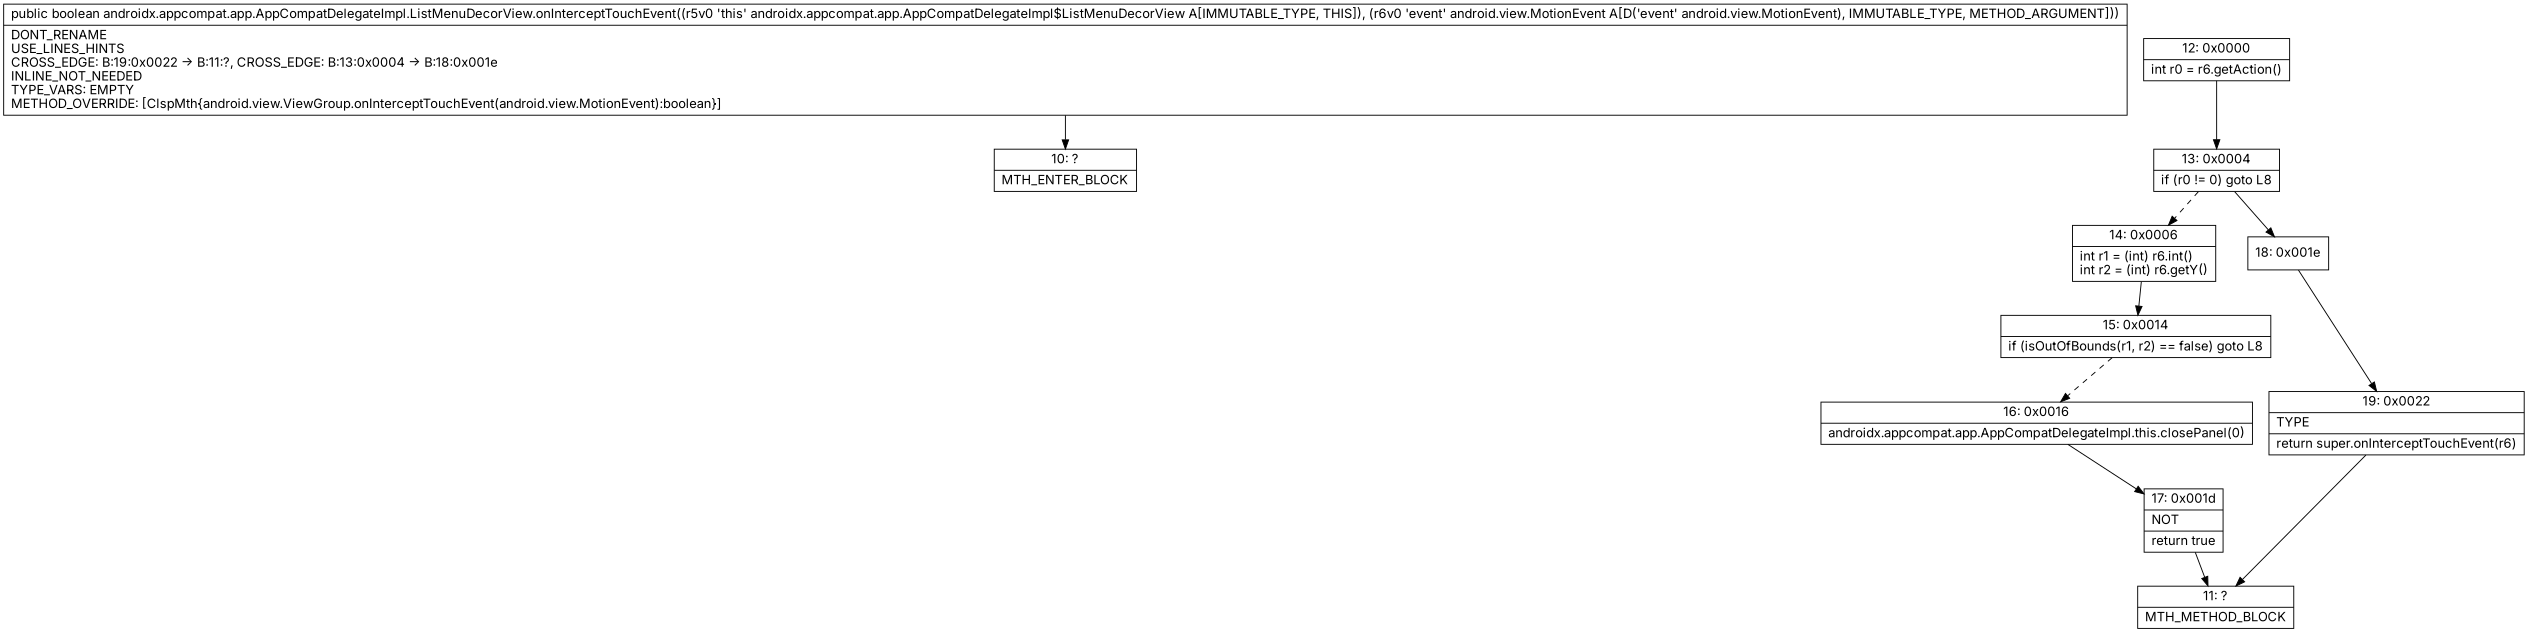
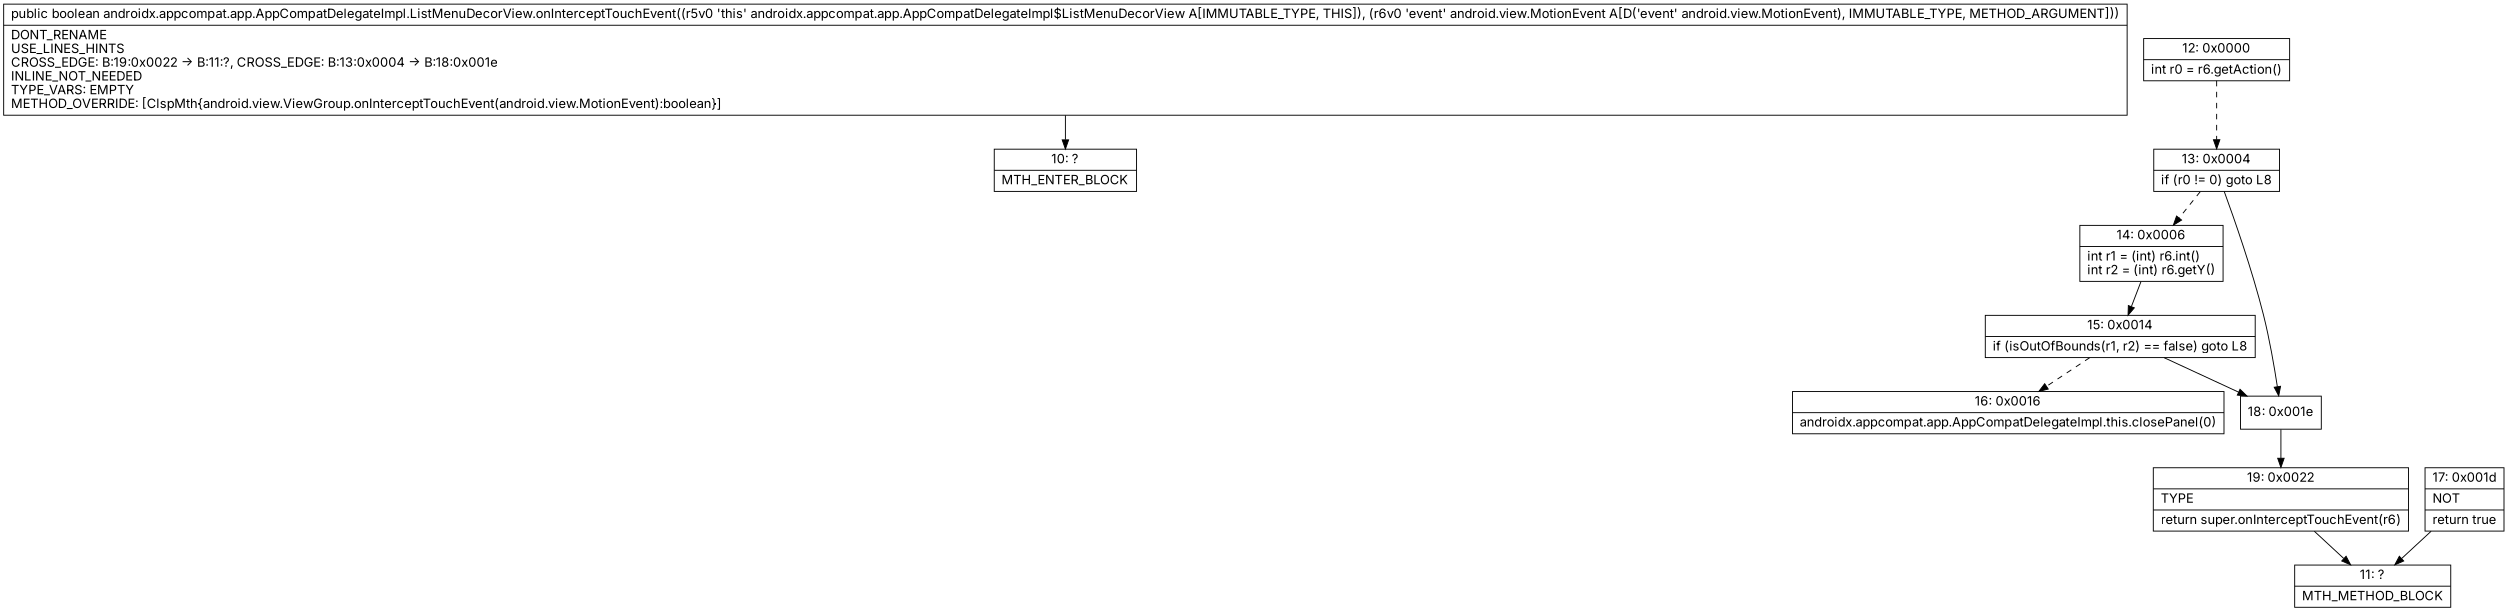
  digraph {
    fontname=Inter
    node [fontname=Inter shape=record]
    edge [fontname=Inter]
    n1 [label="{10\:\ ?|MTH_ENTER_BLOCK\l}"]
    n2 [label="{12\:\ 0x0000|int r0 = r6.getAction()\l}"]
    n3 [label="{13\:\ 0x0004|if (r0 != 0) goto L8\l}"]
    n4 [label="{14\:\ 0x0006|int r1 = (int) r6.int()\lint r2 = (int) r6.getY()\l}"]
    n5 [label="{18\:\ 0x001e}"]
    n6 [label="{15\:\ 0x0014|if (isOutOfBounds(r1, r2) == false) goto L8\l}"]
    n7 [label="{19\:\ 0x0022|TYPE\l|return super.onInterceptTouchEvent(r6)\l}"]
    n8 [label="{16\:\ 0x0016|androidx.appcompat.app.AppCompatDelegateImpl.this.closePanel(0)\l}"]
    n9 [label="{17\:\ 0x001d|NOT\l|return true\l}"]
    n10 [label="{11\:\ ?|MTH_METHOD_BLOCK\l}"]
    n11 [label="{public boolean androidx.appcompat.app.AppCompatDelegateImpl.ListMenuDecorView.onInterceptTouchEvent((r5v0 'this' androidx.appcompat.app.AppCompatDelegateImpl$ListMenuDecorView A[IMMUTABLE_TYPE, THIS]), (r6v0 'event' android.view.MotionEvent A[D('event' android.view.MotionEvent), IMMUTABLE_TYPE, METHOD_ARGUMENT]))  | DONT_RENAME\lUSE_LINES_HINTS\lCROSS_EDGE: B:19:0x0022 \-\> B:11:?, CROSS_EDGE: B:13:0x0004 \-\> B:18:0x001e\lINLINE_NOT_NEEDED\lTYPE_VARS: EMPTY\lMETHOD_OVERRIDE: [ClspMth\{android.view.ViewGroup.onInterceptTouchEvent(android.view.MotionEvent):boolean\}]\l}"]
-   n2 -> n3
+   n2 -> n3 [style=dashed]
    n3 -> n4 [style=dashed]
    n3 -> n5
    n4 -> n6
    n5 -> n7
+   n6 -> n5
    n6 -> n8 [style=dashed]
    n7 -> n10
-   n8 -> n9
    n9 -> n10
    n11 -> n1
  }
